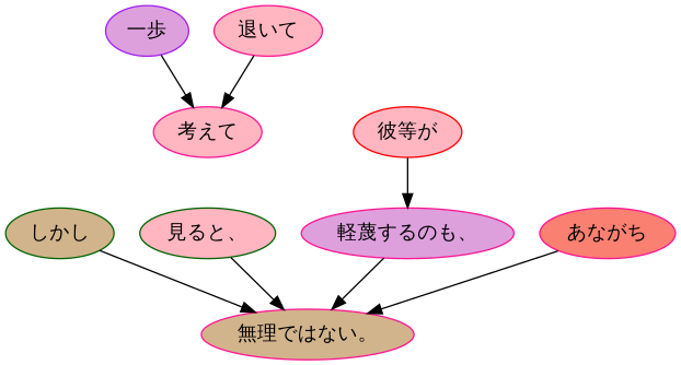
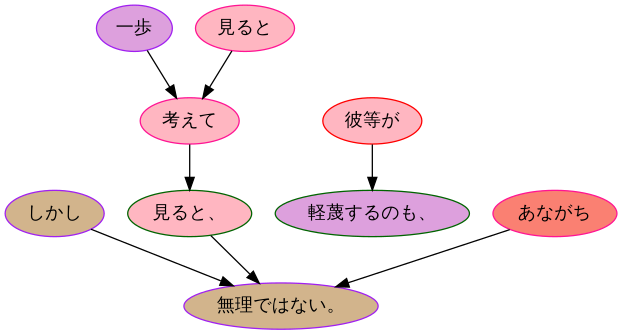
  digraph {
    fontname="PT Serif"
    node [color=purple fillcolor=lightpink fontname="PT Serif" style=filled]
    edge [fontname="PT Serif"]
-   n1 [color=darkgreen fillcolor=tan label="しかし"]
-   n2 [color=deeppink fillcolor=tan label="無理ではない。"]
+   n1 [fillcolor=tan label="しかし"]
+   n2 [fillcolor=tan label="無理ではない。"]
    n3 [fillcolor=plum label="一歩"]
    n4 [color=deeppink label="考えて"]
-   n5 [color=deeppink label="退いて"]
+   n5 [color=deeppink label="見ると"]
    n6 [color=darkgreen label="見ると、"]
-   n7 [color=deeppink fillcolor=plum label="軽蔑するのも、"]
+   n7 [color=darkgreen fillcolor=plum label="軽蔑するのも、"]
    n8 [color=red label="彼等が"]
    n9 [color=deeppink fillcolor=salmon label="あながち"]
    n1 -> n2
    n3 -> n4
+   n4 -> n6
    n5 -> n4
    n6 -> n2
-   n7 -> n2
    n8 -> n7
    n9 -> n2
  }
